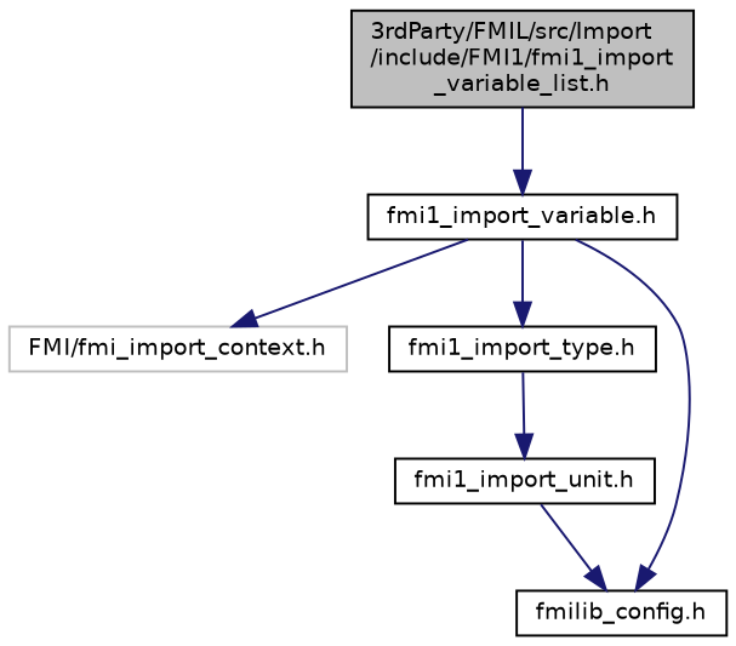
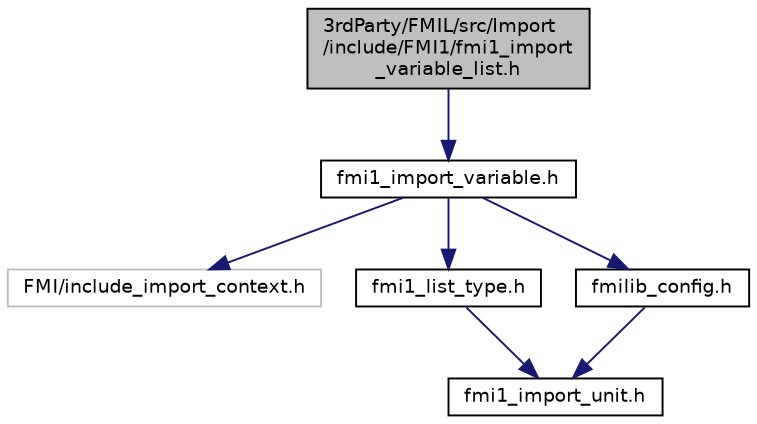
  digraph {
    node [color=black fillcolor=white fontname=Helvetica fontsize=10 shape=record style=filled]
    edge [color=midnightblue fontname=Helvetica fontsize=10 labelfontname=Helvetica labelfontsize=10 style=solid]
    n1 [fillcolor=grey75 fontcolor=black height=0.2 label="3rdParty/FMIL/src/Import\l/include/FMI1/fmi1_import\l_variable_list.h" width=0.4]
    n2 [height=0.2 label="fmi1_import_variable.h" width=0.4]
-   n3 [color=grey75 height=0.2 label="FMI/fmi_import_context.h" width=0.4]
-   n4 [height=0.2 label="fmi1_import_type.h" width=0.4]
+   n3 [color=grey75 height=0.2 label="FMI/include_import_context.h" width=0.4]
+   n4 [height=0.2 label="fmi1_list_type.h" width=0.4]
    n5 [height=0.2 label="fmilib_config.h" width=0.4]
    n6 [height=0.2 label="fmi1_import_unit.h" width=0.4]
    n1 -> n2
    n2 -> n3
    n2 -> n4
    n2 -> n5
    n4 -> n6
-   n6 -> n5
+   n5 -> n6
  }
